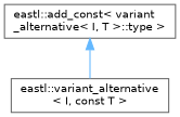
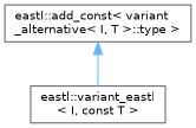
  digraph {
    rankdir=TB
    node [color=grey40 fillcolor=white fontname=Helvetica fontsize=10 shape=box style=filled]
    n1 [height=0.2 label="eastl::add_const\< variant\l_alternative\< I, T \>::type \>" width=0.4]
-   n2 [height=0.2 label="eastl::variant_alternative\l\< I, const T \>" width=0.4]
+   n2 [height=0.2 label="eastl::variant_eastl\l\< I, const T \>" width=0.4]
    n1 -> n2 [color=steelblue1 dir=back fontname=Helvetica fontsize=10 labelfontname=Helvetica labelfontsize=10 style=solid]
  }
